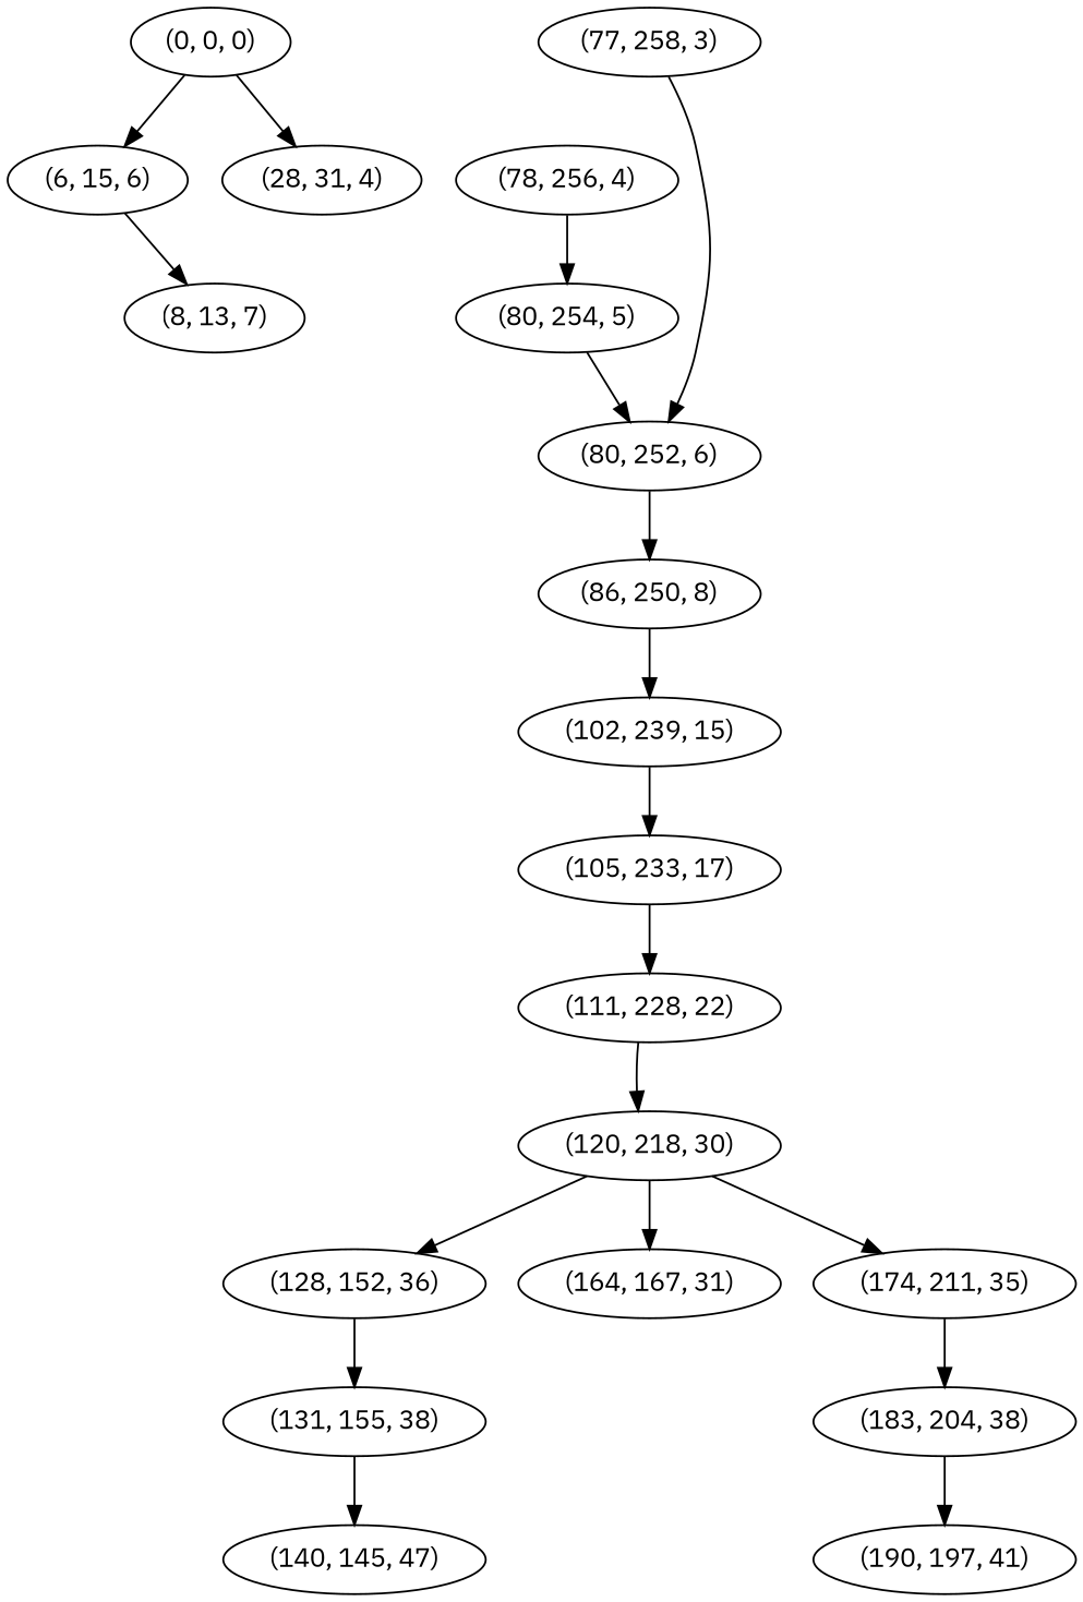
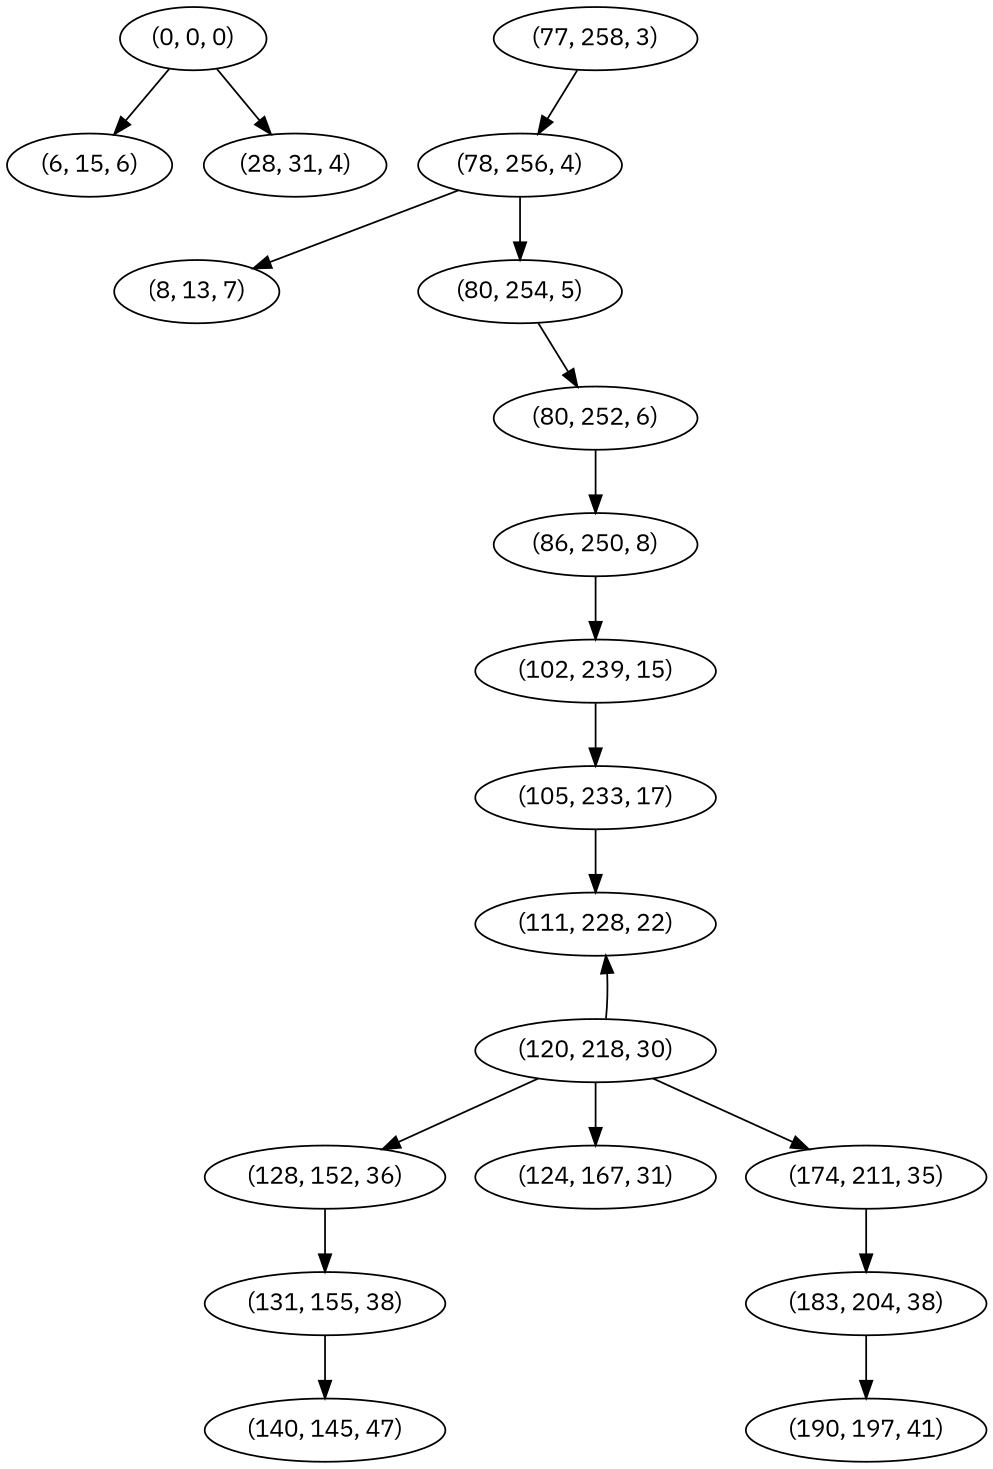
  digraph {
    fontname="IBM Plex Sans"
    node [fontname="IBM Plex Sans"]
    edge [fontname="IBM Plex Sans"]
    "(0, 0, 0)"
    "(6, 15, 6)"
    "(28, 31, 4)"
    "(8, 13, 7)"
    "(77, 258, 3)"
    "(78, 256, 4)"
    "(80, 254, 5)"
    n8 [label="(80, 252, 6)"]
    "(86, 250, 8)"
    "(102, 239, 15)"
    "(105, 233, 17)"
    "(111, 228, 22)"
    "(120, 218, 30)"
    n14 [label="(128, 152, 36)"]
-   "(164, 167, 31)"
+   "(164, 167, 31)" [label="(124, 167, 31)"]
    "(174, 211, 35)"
    "(131, 155, 38)"
    "(183, 204, 38)"
    "(140, 145, 47)"
    "(190, 197, 41)"
    "(0, 0, 0)" -> "(6, 15, 6)"
    "(0, 0, 0)" -> "(28, 31, 4)"
-   "(6, 15, 6)" -> "(8, 13, 7)"
-   "(77, 258, 3)" -> n8
+   "(78, 256, 4)" -> "(8, 13, 7)"
+   "(77, 258, 3)" -> "(78, 256, 4)"
    "(78, 256, 4)" -> "(80, 254, 5)"
    "(80, 254, 5)" -> n8
    n8 -> "(86, 250, 8)"
    "(86, 250, 8)" -> "(102, 239, 15)"
    "(102, 239, 15)" -> "(105, 233, 17)"
    "(105, 233, 17)" -> "(111, 228, 22)"
-   "(111, 228, 22)" -> "(120, 218, 30)"
+   "(120, 218, 30)" -> "(111, 228, 22)"
    "(120, 218, 30)" -> n14
    "(120, 218, 30)" -> "(164, 167, 31)"
    "(120, 218, 30)" -> "(174, 211, 35)"
    n14 -> "(131, 155, 38)"
    "(174, 211, 35)" -> "(183, 204, 38)"
    "(131, 155, 38)" -> "(140, 145, 47)"
    "(183, 204, 38)" -> "(190, 197, 41)"
  }
